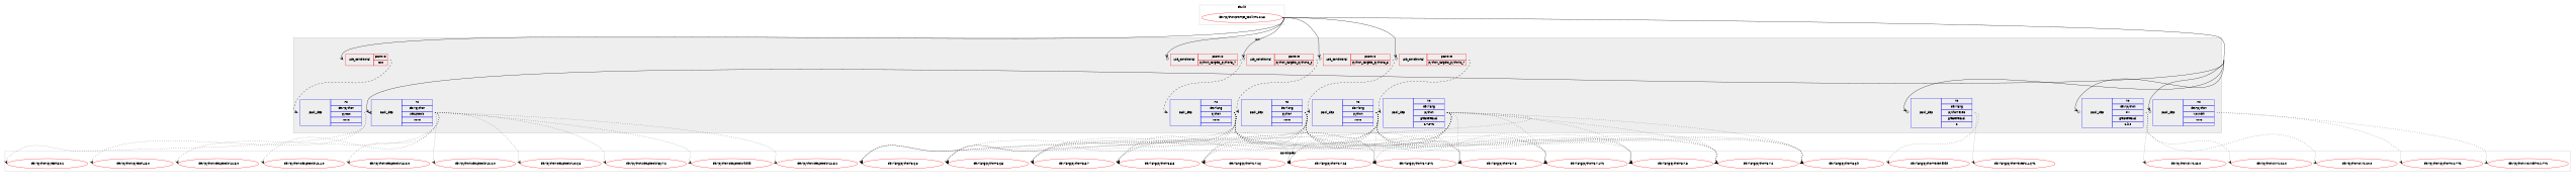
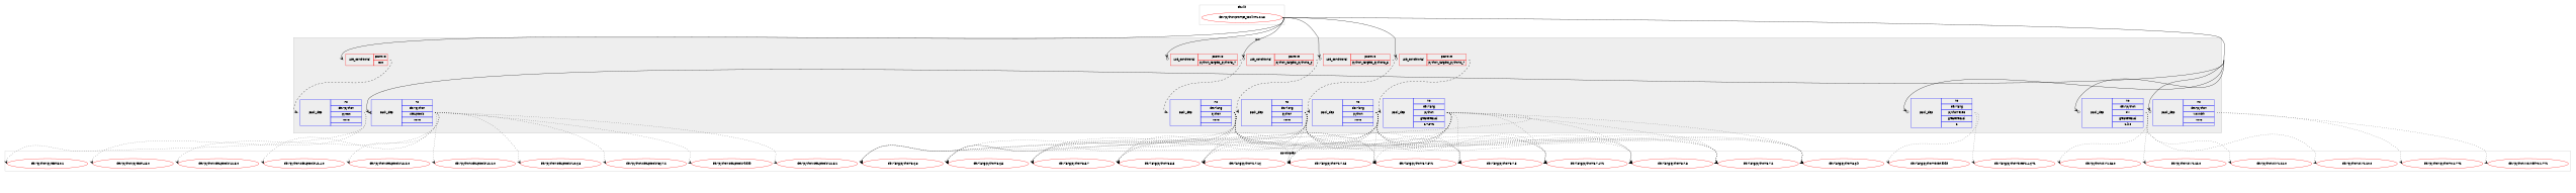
  digraph {
    compound=true
    concentrate=true
    fontname=Helvetica
    fontsize=10
    newrank=true
    rankdir=TB
    ranksep=1.5
    node [color=red fontname=Helvetica fontsize=10]
    edge [arrowhead=vee headport=w style=dotted tailport=e weight=100]
    n1 [label="dev-python/prompt_toolkit-1.0.15" width=4]
    n2 [color=blue label=<<TABLE BORDER="0" CELLBORDER="1" CELLSPACING="0" CELLPADDING="4" WIDTH="220"><TR><TD ROWSPAN="6" CELLPADDING="30">pack_dep</TD></TR><TR><TD WIDTH="110">no</TD></TR><TR><TD>dev-python</TD></TR><TR><TD>pytest</TD></TR><TR><TD>none</TD></TR><TR><TD></TD></TR></TABLE>> shape=none]
    n3 [label=<<TABLE BORDER="0" CELLBORDER="1" CELLSPACING="0" CELLPADDING="4"><TR><TD ROWSPAN="3" CELLPADDING="10">use_conditional</TD></TR><TR><TD>positive</TD></TR><TR><TD>test</TD></TR></TABLE>> shape=none]
    n4 [color=blue label=<<TABLE BORDER="0" CELLBORDER="1" CELLSPACING="0" CELLPADDING="4" WIDTH="220"><TR><TD ROWSPAN="6" CELLPADDING="30">pack_dep</TD></TR><TR><TD WIDTH="110">no</TD></TR><TR><TD>dev-python</TD></TR><TR><TD>setuptools</TD></TR><TR><TD>none</TD></TR><TR><TD></TD></TR></TABLE>> shape=none]
    n5 [color=blue label=<<TABLE BORDER="0" CELLBORDER="1" CELLSPACING="0" CELLPADDING="4" WIDTH="220"><TR><TD ROWSPAN="6" CELLPADDING="30">pack_dep</TD></TR><TR><TD WIDTH="110">no</TD></TR><TR><TD>dev-lang</TD></TR><TR><TD>python</TD></TR><TR><TD>greaterequal</TD></TR><TR><TD>2.7.5-r2</TD></TR></TABLE>> shape=none]
    n6 [label=<<TABLE BORDER="0" CELLBORDER="1" CELLSPACING="0" CELLPADDING="4"><TR><TD ROWSPAN="3" CELLPADDING="10">use_conditional</TD></TR><TR><TD>positive</TD></TR><TR><TD>python_targets_python2_7</TD></TR></TABLE>> shape=none]
    n7 [color=blue label=<<TABLE BORDER="0" CELLBORDER="1" CELLSPACING="0" CELLPADDING="4" WIDTH="220"><TR><TD ROWSPAN="6" CELLPADDING="30">pack_dep</TD></TR><TR><TD WIDTH="110">no</TD></TR><TR><TD>dev-lang</TD></TR><TR><TD>python-exec</TD></TR><TR><TD>greaterequal</TD></TR><TR><TD>2</TD></TR></TABLE>> shape=none]
    n8 [color=blue label=<<TABLE BORDER="0" CELLBORDER="1" CELLSPACING="0" CELLPADDING="4" WIDTH="220"><TR><TD ROWSPAN="6" CELLPADDING="30">pack_dep</TD></TR><TR><TD WIDTH="110">no</TD></TR><TR><TD>dev-lang</TD></TR><TR><TD>python</TD></TR><TR><TD>none</TD></TR><TR><TD></TD></TR></TABLE>> shape=none]
    n9 [label=<<TABLE BORDER="0" CELLBORDER="1" CELLSPACING="0" CELLPADDING="4"><TR><TD ROWSPAN="3" CELLPADDING="10">use_conditional</TD></TR><TR><TD>positive</TD></TR><TR><TD>python_targets_python3_5</TD></TR></TABLE>> shape=none]
    n10 [color=blue label=<<TABLE BORDER="0" CELLBORDER="1" CELLSPACING="0" CELLPADDING="4" WIDTH="220"><TR><TD ROWSPAN="6" CELLPADDING="30">pack_dep</TD></TR><TR><TD WIDTH="110">no</TD></TR><TR><TD>dev-lang</TD></TR><TR><TD>python</TD></TR><TR><TD>none</TD></TR><TR><TD></TD></TR></TABLE>> shape=none]
    n11 [label=<<TABLE BORDER="0" CELLBORDER="1" CELLSPACING="0" CELLPADDING="4"><TR><TD ROWSPAN="3" CELLPADDING="10">use_conditional</TD></TR><TR><TD>positive</TD></TR><TR><TD>python_targets_python3_6</TD></TR></TABLE>> shape=none]
    n12 [color=blue label=<<TABLE BORDER="0" CELLBORDER="1" CELLSPACING="0" CELLPADDING="4" WIDTH="220"><TR><TD ROWSPAN="6" CELLPADDING="30">pack_dep</TD></TR><TR><TD WIDTH="110">no</TD></TR><TR><TD>dev-lang</TD></TR><TR><TD>python</TD></TR><TR><TD>none</TD></TR><TR><TD></TD></TR></TABLE>> shape=none]
    n13 [label=<<TABLE BORDER="0" CELLBORDER="1" CELLSPACING="0" CELLPADDING="4"><TR><TD ROWSPAN="3" CELLPADDING="10">use_conditional</TD></TR><TR><TD>positive</TD></TR><TR><TD>python_targets_python3_7</TD></TR></TABLE>> shape=none]
    n14 [color=blue label=<<TABLE BORDER="0" CELLBORDER="1" CELLSPACING="0" CELLPADDING="4" WIDTH="220"><TR><TD ROWSPAN="6" CELLPADDING="30">pack_dep</TD></TR><TR><TD WIDTH="110">no</TD></TR><TR><TD>dev-python</TD></TR><TR><TD>six</TD></TR><TR><TD>greaterequal</TD></TR><TR><TD>1.9.0</TD></TR></TABLE>> shape=none]
    n15 [color=blue label=<<TABLE BORDER="0" CELLBORDER="1" CELLSPACING="0" CELLPADDING="4" WIDTH="220"><TR><TD ROWSPAN="6" CELLPADDING="30">pack_dep</TD></TR><TR><TD WIDTH="110">no</TD></TR><TR><TD>dev-python</TD></TR><TR><TD>wcwidth</TD></TR><TR><TD>none</TD></TR><TR><TD></TD></TR></TABLE>> shape=none]
    n16 [label="dev-python/pytest-4.5.0" width=4]
    n17 [label="dev-python/pytest-5.0.1" width=4]
    n18 [label="dev-python/setuptools-36.7.2" width=4]
    n19 [label="dev-python/setuptools-40.6.3" width=4]
    n20 [label="dev-python/setuptools-41.1.0" width=4]
    n21 [label="dev-python/setuptools-41.2.0" width=4]
    n22 [label="dev-python/setuptools-41.4.0" width=4]
    n23 [label="dev-python/setuptools-41.5.0" width=4]
    n24 [label="dev-python/setuptools-41.5.1" width=4]
    n25 [label="dev-python/setuptools-9999" width=4]
    n26 [label="dev-lang/python-2.7.15" width=4]
    n27 [label="dev-lang/python-2.7.16" width=4]
    n28 [label="dev-lang/python-3.5.5" width=4]
    n29 [label="dev-lang/python-3.5.7" width=4]
    n30 [label="dev-lang/python-3.6.5" width=4]
    n31 [label="dev-lang/python-3.6.8" width=4]
    n32 [label="dev-lang/python-3.6.9" width=4]
    n33 [label="dev-lang/python-3.7.2" width=4]
    n34 [label="dev-lang/python-3.7.3" width=4]
    n35 [label="dev-lang/python-3.7.4-r1" width=4]
    n36 [label="dev-lang/python-3.7.5" width=4]
    n37 [label="dev-lang/python-3.7.5-r1" width=4]
    n38 [label="dev-lang/python-exec-2.4.6-r1" width=4]
    n39 [label="dev-lang/python-exec-9999" width=4]
    n40 [label="dev-python/six-1.10.0" width=4]
    n41 [label="dev-python/six-1.11.0" width=4]
    n42 [label="dev-python/six-1.12.0" width=4]
+   n43 [label="dev-python/six-1.13.0" width=4]
    n44 [label="dev-python/wcwidth-0.1.7-r1" width=4]
    n45 [label="dev-python/python-0.1.7-r2" width=4]
    subgraph cluster_1 {
      color=gray
      label=<<i>ebuild</i>>
      rank=same
      n1
    }
    subgraph cluster_2 {
      color=gray
      label=<<i>dependencies</i>>
      subgraph cluster_3 {
        color=gray
        fillcolor="#eeeeee"
        label=<<i>compile</i>>
        style=filled
        subgraph sub_4 {
          color=gray
          fillcolor="#eeeeee"
          label=<<i>compile</i>>
          style=filled
          n3
          subgraph sub_5 {
            color=gray
            fillcolor="#eeeeee"
            label=<<i>compile</i>>
            style=filled
            n2
          }
        }
        subgraph sub_6 {
          color=gray
          fillcolor="#eeeeee"
          label=<<i>compile</i>>
          style=filled
          n4
        }
      }
      subgraph cluster_7 {
        color=gray
        fillcolor="#eeeeee"
        label=<<i>compile and run</i>>
        style=filled
        subgraph sub_8 {
          color=gray
          fillcolor="#eeeeee"
          label=<<i>compile and run</i>>
          style=filled
          n6
          subgraph sub_9 {
            color=gray
            fillcolor="#eeeeee"
            label=<<i>compile and run</i>>
            style=filled
            n5
          }
        }
        subgraph sub_10 {
          color=gray
          fillcolor="#eeeeee"
          label=<<i>compile and run</i>>
          style=filled
          n7
        }
        subgraph sub_11 {
          color=gray
          fillcolor="#eeeeee"
          label=<<i>compile and run</i>>
          style=filled
          n9
          subgraph sub_12 {
            color=gray
            fillcolor="#eeeeee"
            label=<<i>compile and run</i>>
            style=filled
            n8
          }
        }
        subgraph sub_13 {
          color=gray
          fillcolor="#eeeeee"
          label=<<i>compile and run</i>>
          style=filled
          n11
          subgraph sub_14 {
            color=gray
            fillcolor="#eeeeee"
            label=<<i>compile and run</i>>
            style=filled
            n10
          }
        }
        subgraph sub_15 {
          color=gray
          fillcolor="#eeeeee"
          label=<<i>compile and run</i>>
          style=filled
          n13
          subgraph sub_16 {
            color=gray
            fillcolor="#eeeeee"
            label=<<i>compile and run</i>>
            style=filled
            n12
          }
        }
        subgraph sub_17 {
          color=gray
          fillcolor="#eeeeee"
          label=<<i>compile and run</i>>
          style=filled
          n14
        }
        subgraph sub_18 {
          color=gray
          fillcolor="#eeeeee"
          label=<<i>compile and run</i>>
          style=filled
          n15
        }
      }
      subgraph cluster_19 {
        color=gray
        fillcolor="#eeeeee"
        label=<<i>run</i>>
        style=filled
      }
    }
    subgraph cluster_20 {
      color=gray
      label=<<i>candidates</i>>
      rank=same
      subgraph sub_21 {
        color=black
        label=<<i>candidates</i>>
        nodesep=1
        rank=same
        n16
        n17
      }
      subgraph sub_22 {
        color=black
        label=<<i>candidates</i>>
        nodesep=1
        rank=same
        n18
        n19
        n20
        n21
        n22
        n23
        n24
        n25
      }
      subgraph sub_23 {
        color=black
        label=<<i>candidates</i>>
        nodesep=1
        rank=same
        n26
        n27
        n28
        n29
        n30
        n31
        n32
        n33
        n34
        n35
        n36
        n37
      }
      subgraph sub_24 {
        color=black
        label=<<i>candidates</i>>
        nodesep=1
        rank=same
        n26
        n27
        n28
        n29
        n30
        n31
        n32
        n33
        n34
        n35
        n36
        n37
      }
      subgraph sub_25 {
        color=black
        label=<<i>candidates</i>>
        nodesep=1
        rank=same
        n26
        n27
        n28
        n29
        n30
        n31
        n32
        n33
        n34
        n35
        n36
        n37
      }
      subgraph sub_26 {
        color=black
        label=<<i>candidates</i>>
        nodesep=1
        rank=same
        n26
        n27
        n28
        n29
        n30
        n31
        n32
        n33
        n34
        n35
        n36
        n37
      }
      subgraph sub_27 {
        color=black
        label=<<i>candidates</i>>
        nodesep=1
        rank=same
        n38
        n39
      }
      subgraph sub_28 {
        color=black
        label=<<i>candidates</i>>
        nodesep=1
        rank=same
        n40
        n41
        n42
+       n43
      }
      subgraph sub_29 {
        color=black
        label=<<i>candidates</i>>
        nodesep=1
        rank=same
        n44
        n45
      }
    }
    n1 -> n3 [style=solid weight=20]
    n1 -> n4 [style=solid weight=20]
    n1 -> n6 [arrowhead=odotvee style=solid weight=20]
    n1 -> n7 [arrowhead=odotvee style=solid weight=20]
    n1 -> n9 [arrowhead=odotvee style=solid weight=20]
    n1 -> n11 [arrowhead=odotvee style=solid weight=20]
    n1 -> n13 [arrowhead=odotvee style=solid weight=20]
    n1 -> n14 [arrowhead=odotvee style=solid weight=20]
    n1 -> n15 [arrowhead=odotvee style=solid weight=20]
    n2 -> n16
    n2 -> n17
    n3 -> n2 [style=dashed weight=20]
    n4 -> n18
    n4 -> n19
    n4 -> n20
    n4 -> n21
    n4 -> n22
    n4 -> n23
    n4 -> n24
    n4 -> n25
    n5 -> n26
    n5 -> n27
    n5 -> n28
    n5 -> n29
    n5 -> n30
    n5 -> n31
    n5 -> n32
    n5 -> n33
    n5 -> n34
    n5 -> n35
    n5 -> n36
    n5 -> n37
    n6 -> n5 [style=dashed weight=20]
    n7 -> n38
    n7 -> n39
    n8 -> n26
    n8 -> n27
    n8 -> n28
    n8 -> n29
    n8 -> n30
    n8 -> n31
    n8 -> n32
    n8 -> n33
    n8 -> n34
    n8 -> n35
    n8 -> n36
    n8 -> n37
    n9 -> n8 [style=dashed weight=20]
    n10 -> n26
    n10 -> n27
    n10 -> n28
    n10 -> n29
    n10 -> n30
    n10 -> n31
    n10 -> n32
    n10 -> n33
    n10 -> n34
    n10 -> n35
    n10 -> n36
    n10 -> n37
    n11 -> n10 [style=dashed weight=20]
    n12 -> n26
    n12 -> n27
    n12 -> n28
    n12 -> n29
    n12 -> n30
    n12 -> n31
    n12 -> n32
    n12 -> n33
    n12 -> n34
    n12 -> n35
    n12 -> n36
    n12 -> n37
    n13 -> n12 [style=dashed weight=20]
    n14 -> n40
    n14 -> n41
    n14 -> n42
+   n14 -> n43
    n15 -> n44
    n15 -> n45
  }
